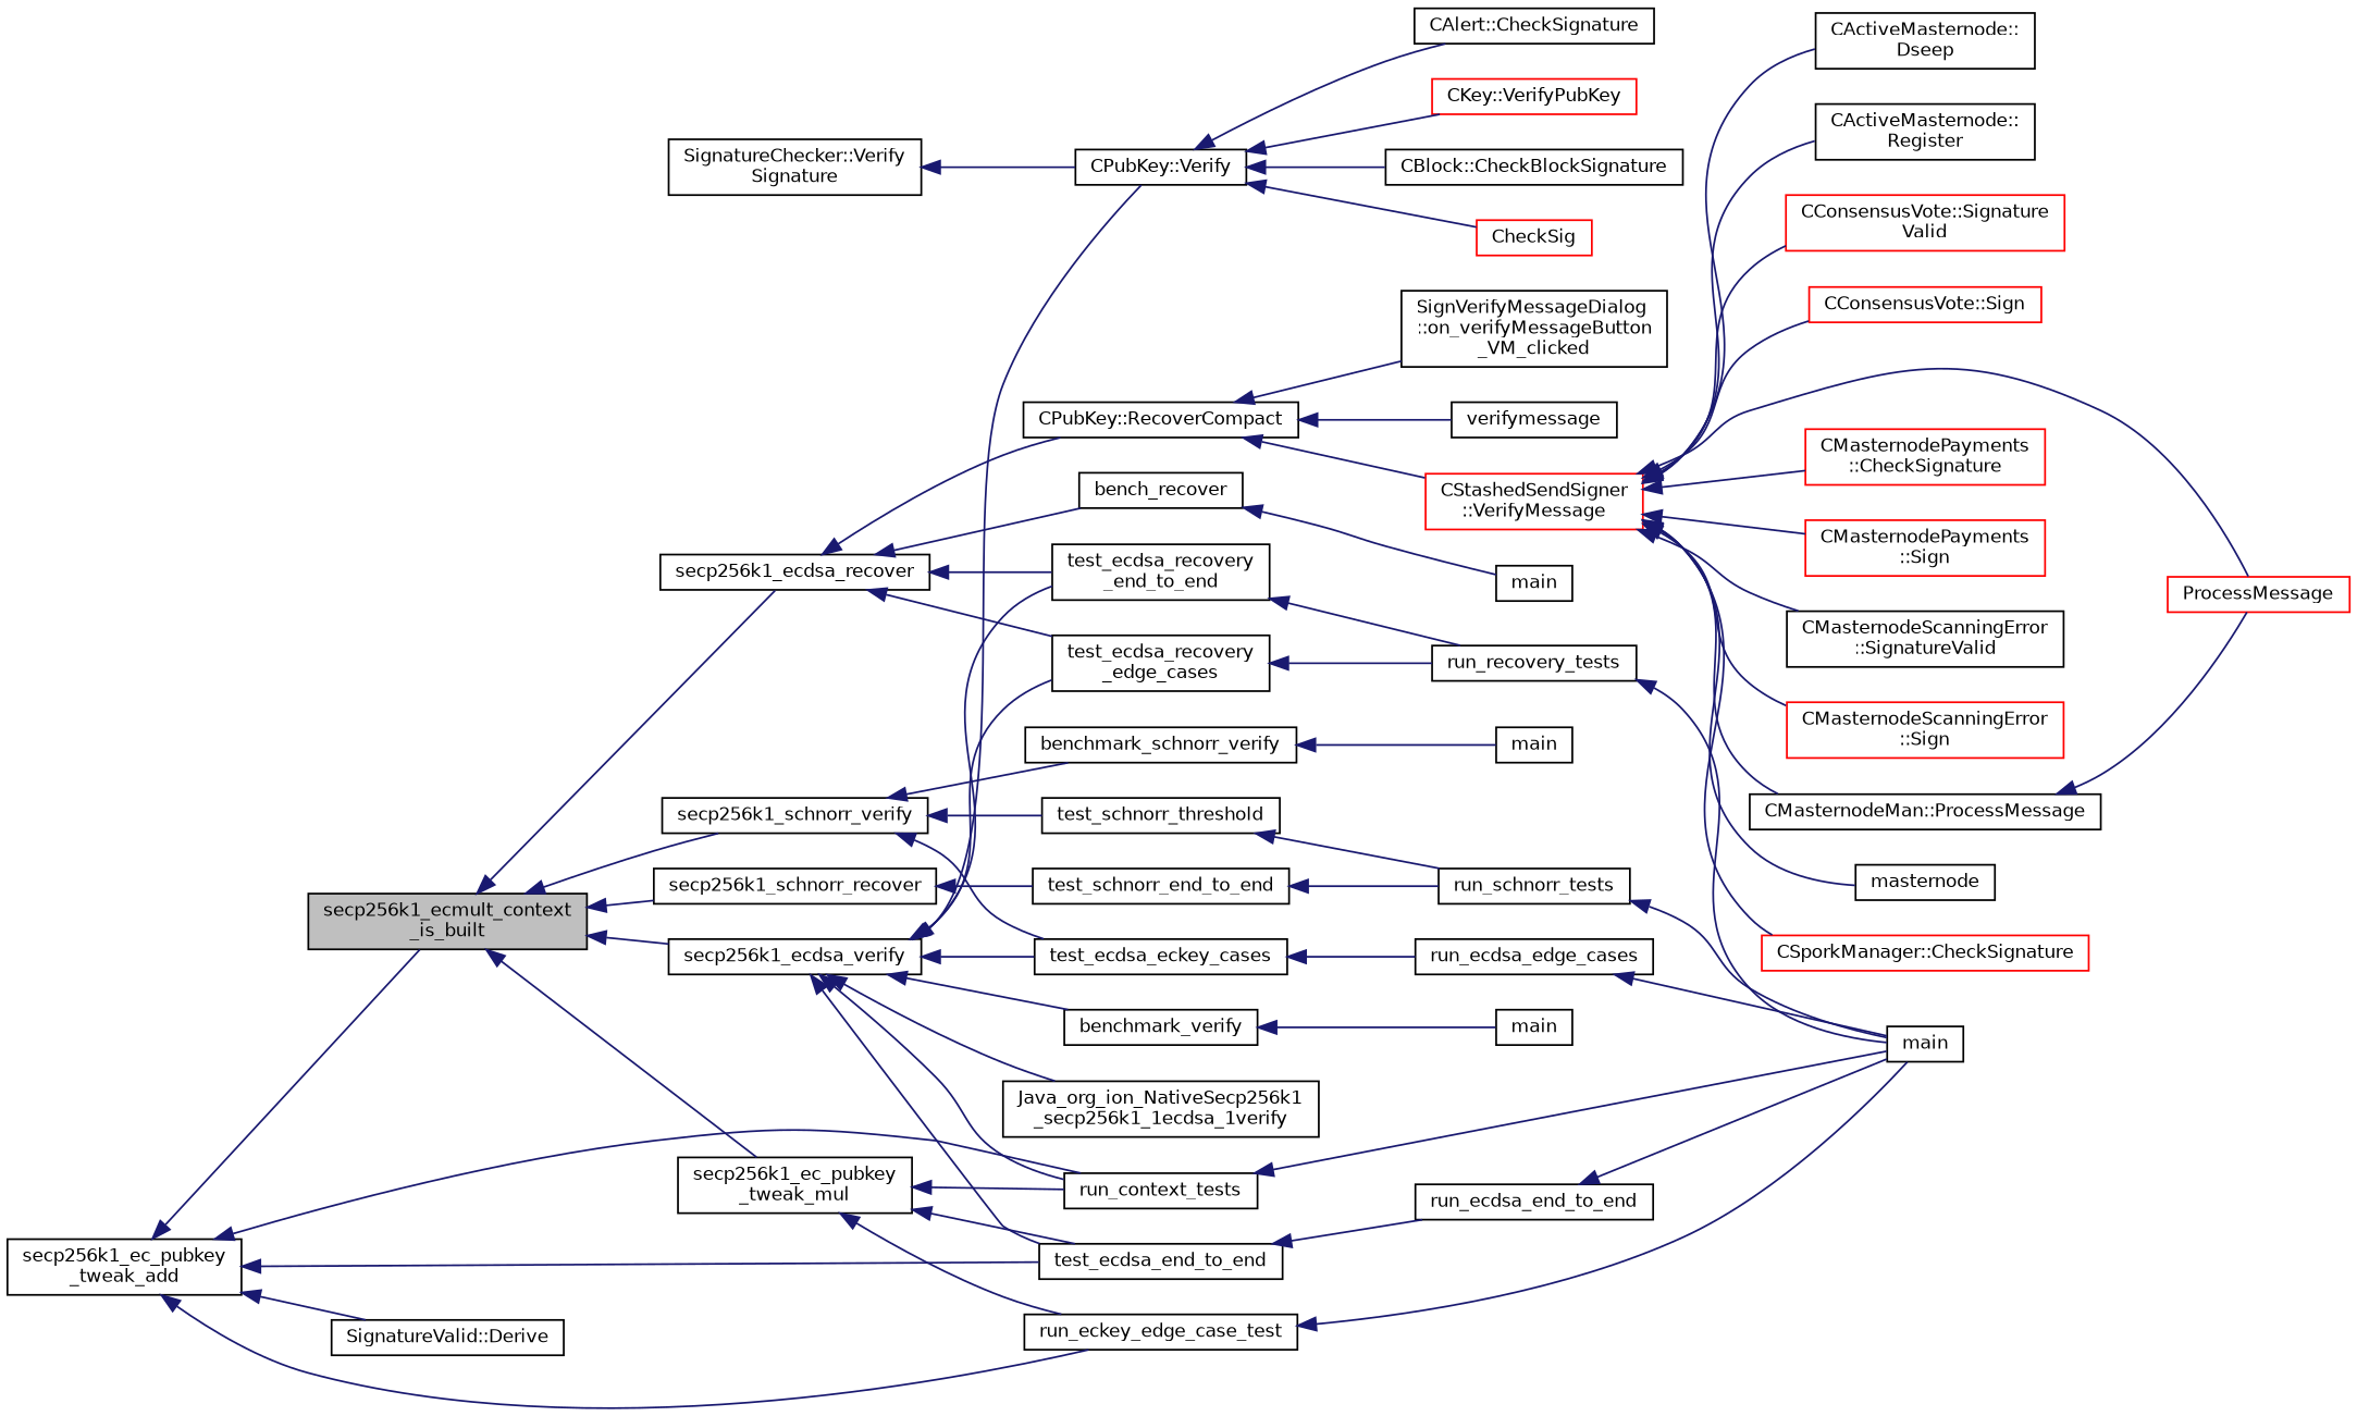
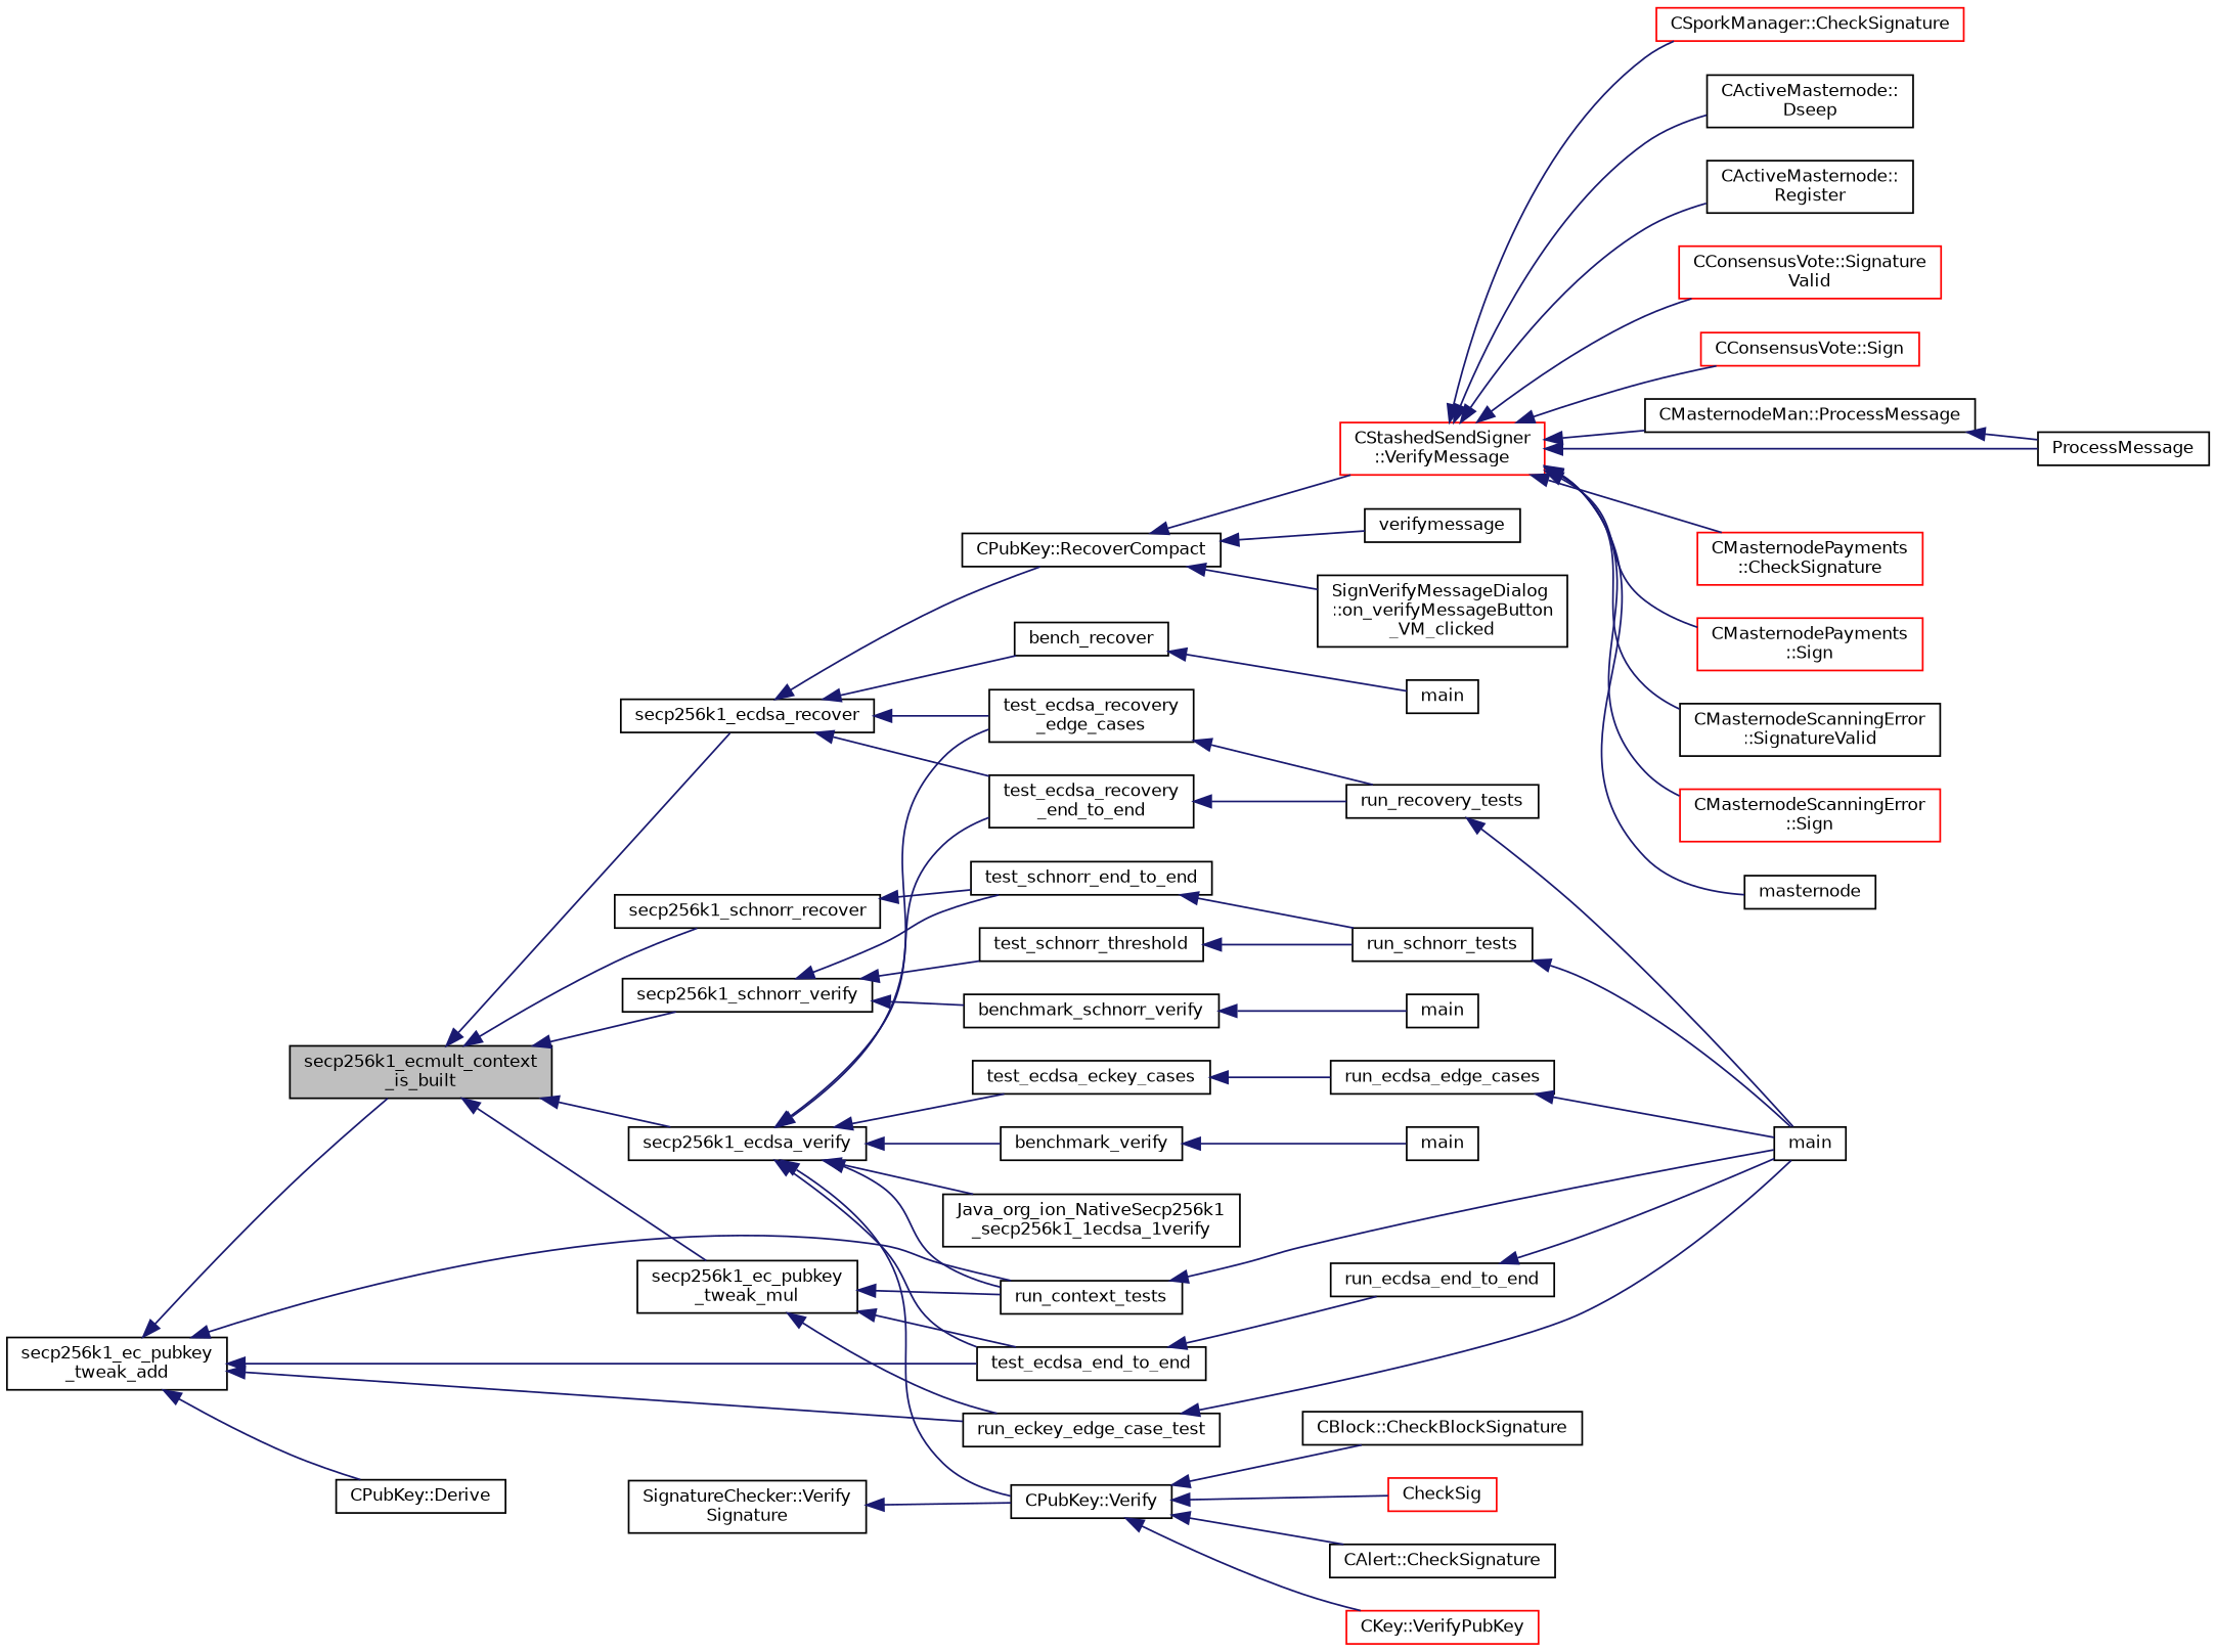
  digraph {
    rankdir=LR
    node [color=black fillcolor=white fontname=Helvetica fontsize=10 shape=record style=filled]
    edge [color=midnightblue dir=back fontname=Helvetica fontsize=10 labelfontname=Helvetica labelfontsize=10 style=solid]
    n1 [fillcolor=grey75 fontcolor=black height=0.2 label="secp256k1_ecmult_context\l_is_built" width=0.4]
    n2 [height=0.2 label=secp256k1_ecdsa_recover width=0.4]
    n3 [height=0.2 label=secp256k1_schnorr_verify width=0.4]
    n4 [height=0.2 label=secp256k1_schnorr_recover width=0.4]
    n5 [height=0.2 label=secp256k1_ecdsa_verify width=0.4]
    n6 [height=0.2 label="secp256k1_ec_pubkey\l_tweak_mul" width=0.4]
    n7 [height=0.2 label="CPubKey::RecoverCompact" width=0.4]
    n8 [height=0.2 label=bench_recover width=0.4]
    n9 [height=0.2 label="test_ecdsa_recovery\l_end_to_end" width=0.4]
    n10 [height=0.2 label="test_ecdsa_recovery\l_edge_cases" width=0.4]
    n11 [height=0.2 label=benchmark_schnorr_verify width=0.4]
    n12 [height=0.2 label=test_schnorr_end_to_end width=0.4]
    n13 [height=0.2 label=test_schnorr_threshold width=0.4]
    n14 [height=0.2 label="CPubKey::Verify" width=0.4]
    n15 [height=0.2 label=benchmark_verify width=0.4]
    n16 [height=0.2 label="Java_org_ion_NativeSecp256k1\l_secp256k1_1ecdsa_1verify" width=0.4]
    n17 [height=0.2 label=run_context_tests width=0.4]
    n18 [height=0.2 label=test_ecdsa_end_to_end width=0.4]
    n19 [height=0.2 label=test_ecdsa_eckey_cases width=0.4]
    n20 [height=0.2 label="secp256k1_ec_pubkey\l_tweak_add" width=0.4]
-   n21 [height=0.2 label="SignatureValid::Derive" width=0.4]
+   n21 [height=0.2 label="CPubKey::Derive" width=0.4]
    n22 [height=0.2 label=run_eckey_edge_case_test width=0.4]
    n23 [height=0.2 label="SignVerifyMessageDialog\l::on_verifyMessageButton\l_VM_clicked" width=0.4]
    n24 [height=0.2 label=verifymessage width=0.4]
    n25 [color=red height=0.2 label="CStashedSendSigner\l::VerifyMessage" width=0.4]
    n26 [height=0.2 label=main width=0.4]
    n27 [height=0.2 label=run_recovery_tests width=0.4]
    n28 [height=0.2 label="CActiveMasternode::\lDseep" width=0.4]
    n29 [height=0.2 label="CActiveMasternode::\lRegister" width=0.4]
    n30 [color=red height=0.2 label="CConsensusVote::Signature\lValid" width=0.4]
    n31 [color=red height=0.2 label="CConsensusVote::Sign" width=0.4]
-   n32 [color=red height=0.2 label=ProcessMessage width=0.4]
+   n32 [height=0.2 label=ProcessMessage width=0.4]
    n33 [color=red height=0.2 label="CMasternodePayments\l::CheckSignature" width=0.4]
    n34 [color=red height=0.2 label="CMasternodePayments\l::Sign" width=0.4]
    n35 [height=0.2 label="CMasternodeScanningError\l::SignatureValid" width=0.4]
    n36 [color=red height=0.2 label="CMasternodeScanningError\l::Sign" width=0.4]
    n37 [height=0.2 label="CMasternodeMan::ProcessMessage" width=0.4]
    n38 [height=0.2 label=masternode width=0.4]
    n39 [color=red height=0.2 label="CSporkManager::CheckSignature" width=0.4]
    n40 [height=0.2 label=main width=0.4]
    n41 [height=0.2 label=main width=0.4]
    n42 [height=0.2 label=run_schnorr_tests width=0.4]
    n43 [height=0.2 label="CAlert::CheckSignature" width=0.4]
    n44 [color=red height=0.2 label="CKey::VerifyPubKey" width=0.4]
    n45 [height=0.2 label="CBlock::CheckBlockSignature" width=0.4]
    n46 [color=red height=0.2 label=CheckSig width=0.4]
    n47 [height=0.2 label=main width=0.4]
    n48 [height=0.2 label=run_ecdsa_end_to_end width=0.4]
    n49 [height=0.2 label=run_ecdsa_edge_cases width=0.4]
    n50 [height=0.2 label="SignatureChecker::Verify\lSignature" width=0.4]
    n1 -> n2
    n1 -> n3
    n1 -> n4
    n1 -> n5
    n1 -> n6
    n2 -> n7
    n2 -> n8
    n2 -> n9
    n2 -> n10
    n3 -> n11
-   n3 -> n19
+   n3 -> n12
    n3 -> n13
    n4 -> n12
    n5 -> n9
    n5 -> n10
    n5 -> n14
    n5 -> n15
    n5 -> n16
    n5 -> n17
    n5 -> n18
    n5 -> n19
    n6 -> n17
    n6 -> n18
    n6 -> n22
    n7 -> n23
    n7 -> n24
    n7 -> n25
    n8 -> n26
    n9 -> n27
    n10 -> n27
    n11 -> n41
    n12 -> n42
    n13 -> n42
    n14 -> n43
    n14 -> n44
    n14 -> n45
    n14 -> n46
    n15 -> n47
    n17 -> n40
    n18 -> n48
    n19 -> n49
    n20 -> n1
    n20 -> n17
    n20 -> n18
    n20 -> n21
    n20 -> n22
    n22 -> n40
    n25 -> n28
    n25 -> n29
    n25 -> n30
    n25 -> n31
    n25 -> n32
    n25 -> n33
    n25 -> n34
    n25 -> n35
    n25 -> n36
    n25 -> n37
    n25 -> n38
    n25 -> n39
    n27 -> n40
    n37 -> n32
    n42 -> n40
    n48 -> n40
    n49 -> n40
    n50 -> n14
  }
